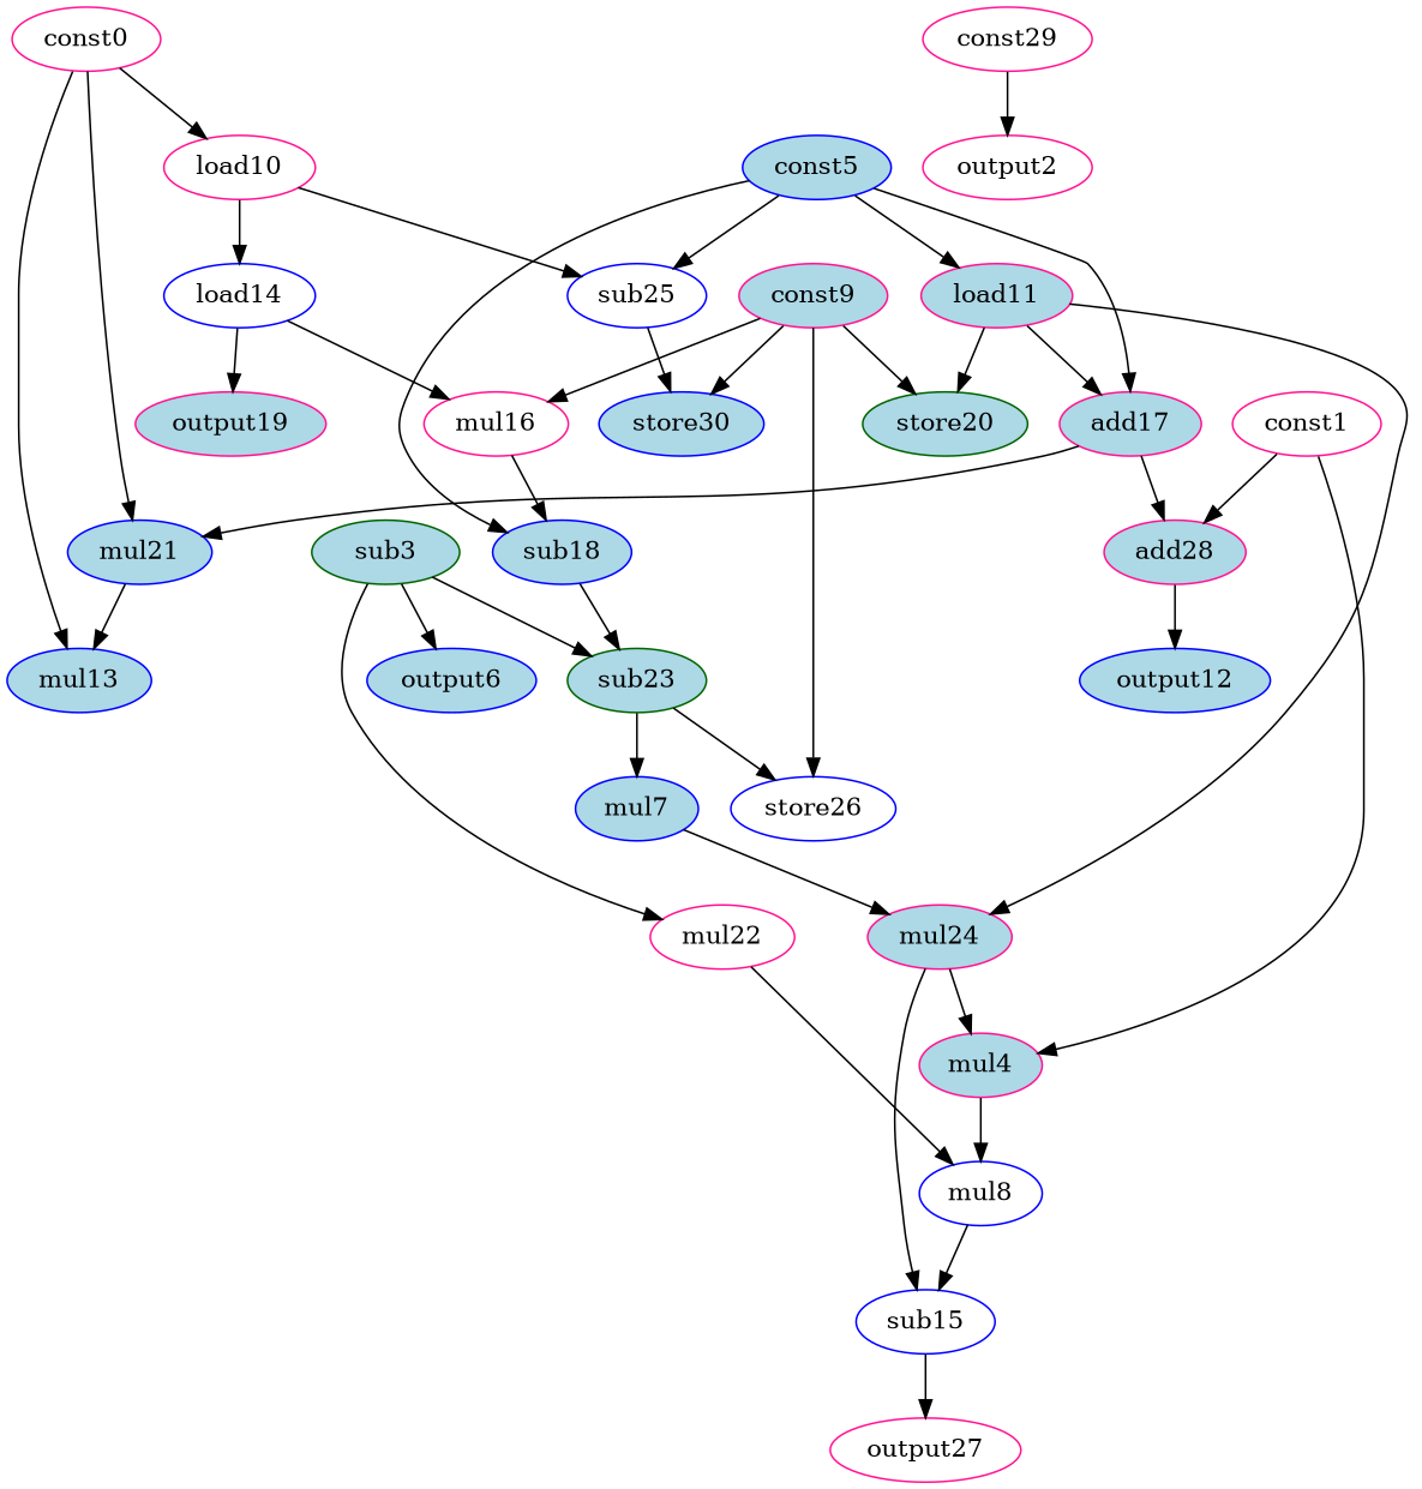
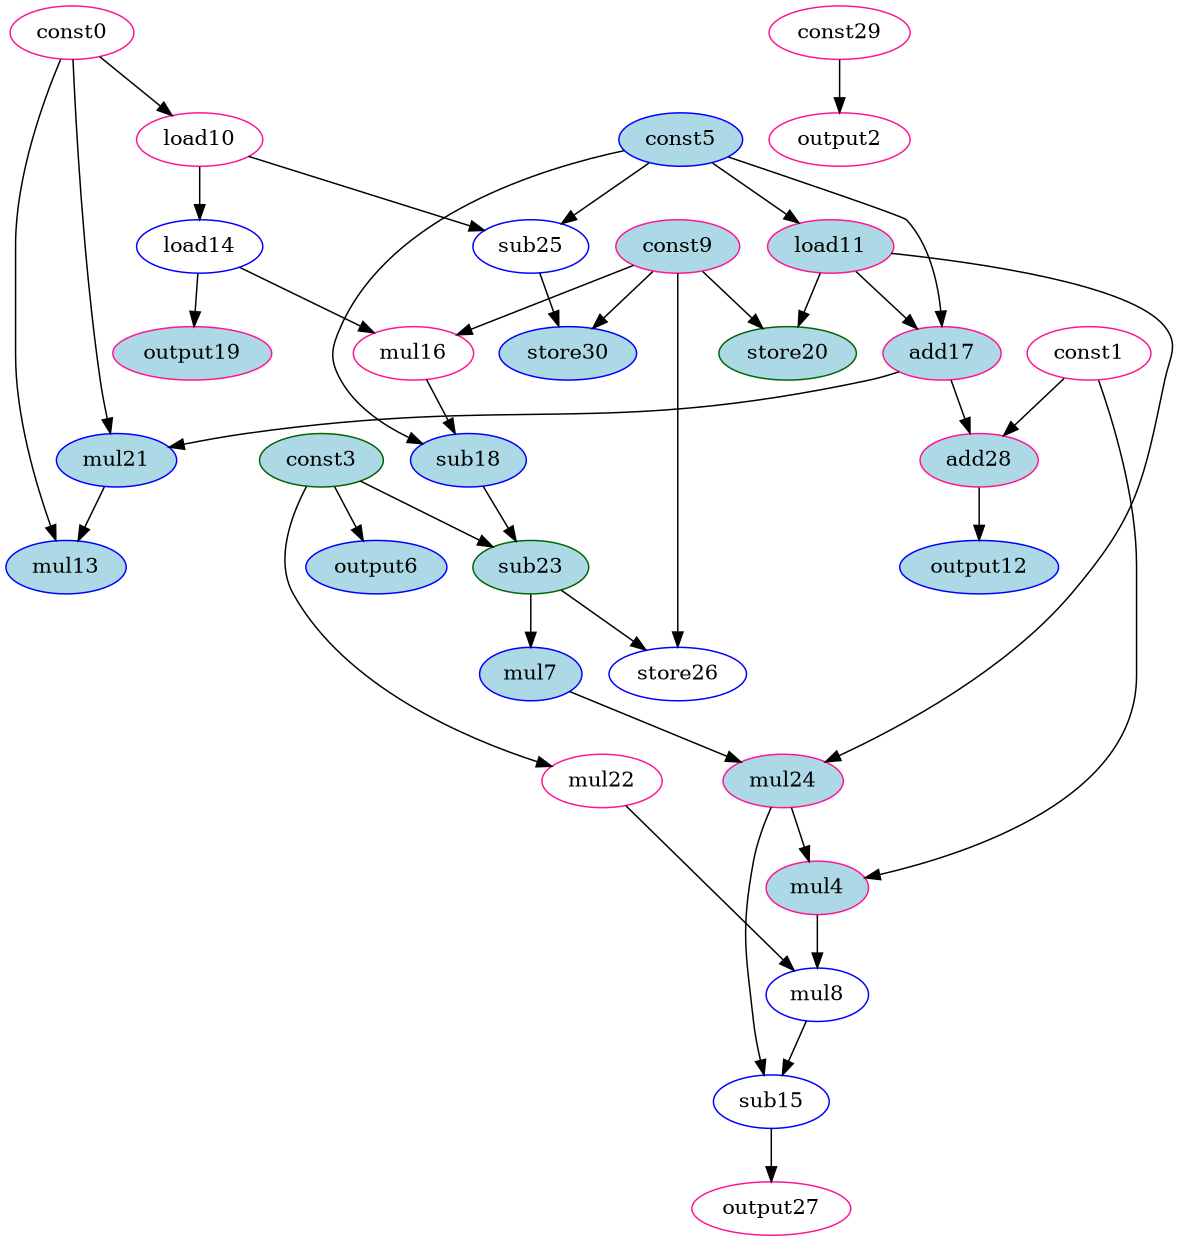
  digraph {
    node [color=deeppink fillcolor=lightblue opcode=mul style=filled]
    edge [operand=0]
    const0 [fillcolor=white opcode=const]
    load10 [fillcolor=white opcode=load]
    mul13 [color=blue]
    mul21 [color=blue]
    sub25 [color=blue fillcolor=white opcode=sub]
    load14 [color=blue fillcolor=white opcode=load]
    const1 [fillcolor=white opcode=const]
    mul4
    add28 [opcode=add]
    mul8 [color=blue fillcolor=white]
    output12 [color=blue opcode=output]
    output2 [fillcolor=white opcode=output]
-   const3 [color=darkgreen opcode=const label=sub3]
+   const3 [color=darkgreen opcode=const]
    output6 [color=blue opcode=output]
    mul22 [fillcolor=white]
    sub23 [color=darkgreen opcode=sub]
    mul7 [color=blue]
    mul24
    store26 [color=blue fillcolor=white opcode=store]
    sub15 [color=blue fillcolor=white opcode=sub]
    const5 [color=blue opcode=const]
    load11 [opcode=load]
    add17 [opcode=add]
    sub18 [color=blue opcode=sub]
    store20 [color=darkgreen opcode=store]
    store30 [color=blue opcode=store]
    output27 [fillcolor=white opcode=output]
    const9 [opcode=const]
    mul16 [fillcolor=white]
    output19 [opcode=output]
    const29 [fillcolor=white opcode=const]
    const0 -> load10
    const0 -> mul13
    const0 -> mul21
    load10 -> sub25
    load10 -> load14
    mul21 -> mul13 [operand=1]
    sub25 -> store30 [operand=1]
    load14 -> mul16 [operand=1]
    load14 -> output19
    const1 -> mul4 [operand=1]
    const1 -> add28
    mul4 -> mul8
    add28 -> output12
    mul8 -> sub15 [operand=1]
    const3 -> output6
    const3 -> mul22
    const3 -> sub23 [operand=1]
    mul22 -> mul8 [operand=1]
    sub23 -> mul7 [operand=1]
    sub23 -> store26 [operand=1]
    mul7 -> mul24 [operand=1]
    mul24 -> mul4
    mul24 -> sub15
    sub15 -> output27
    const5 -> sub25 [operand=1]
    const5 -> load11
    const5 -> add17 [operand=1]
    const5 -> sub18 [operand=1]
    load11 -> mul24
    load11 -> add17
    load11 -> store20 [operand=1]
    add17 -> mul21 [operand=1]
    add17 -> add28 [operand=1]
    sub18 -> sub23
    const9 -> store26
    const9 -> store20
    const9 -> store30
    const9 -> mul16
    mul16 -> sub18
    const29 -> output2
  }
